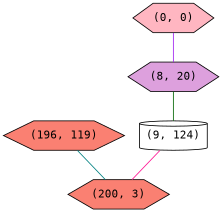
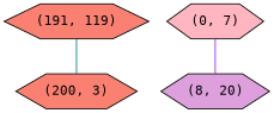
  graph {
    fontname="DejaVu Sans Mono"
    node [fillcolor=salmon fontname="DejaVu Sans Mono" shape=hexagon style=filled]
    edge [fontname="DejaVu Sans Mono" weight=1]
    n1 [label="(200, 3)"]
-   "(196, 119)"
-   "(0, 0)" [fillcolor=lightpink]
+   "(196, 119)" [label="(191, 119)"]
+   "(0, 0)" [fillcolor=lightpink label="(0, 7)"]
    n4 [fillcolor=plum label="(8, 20)"]
-   "(9, 124)" [fillcolor=white shape=cylinder]
    "(196, 119)" -- n1 [color=teal]
    "(0, 0)" -- n4 [color=purple weight=4]
-   n4 -- "(9, 124)" [color=darkgreen]
-   "(9, 124)" -- n1 [color=deeppink]
  }
